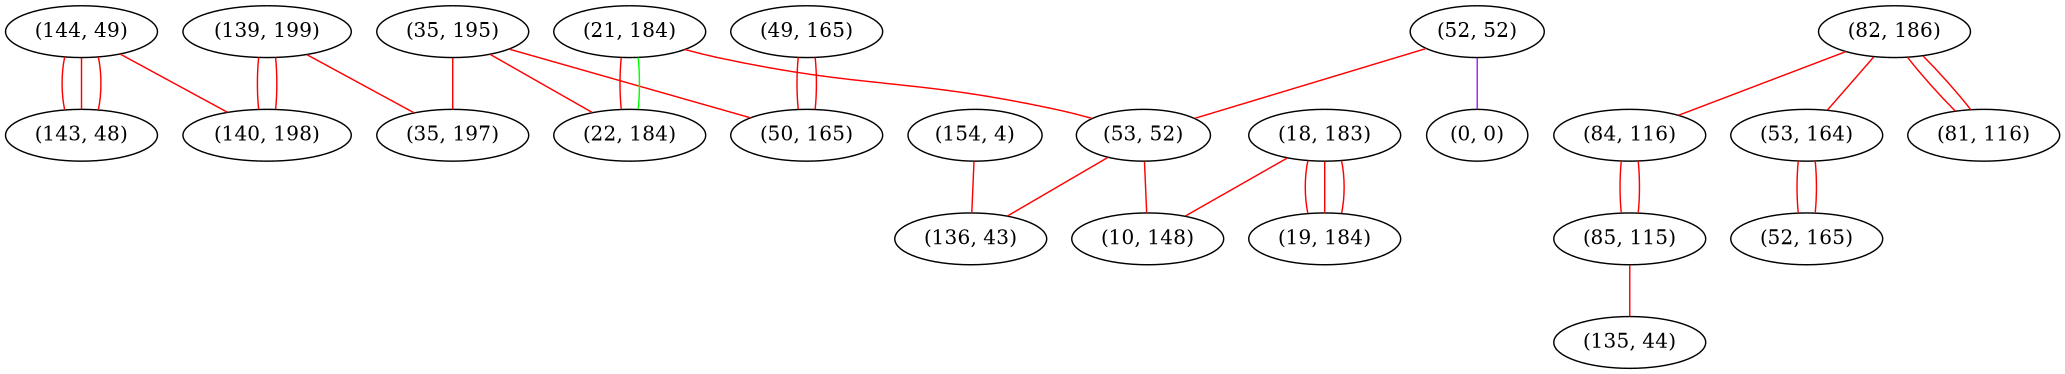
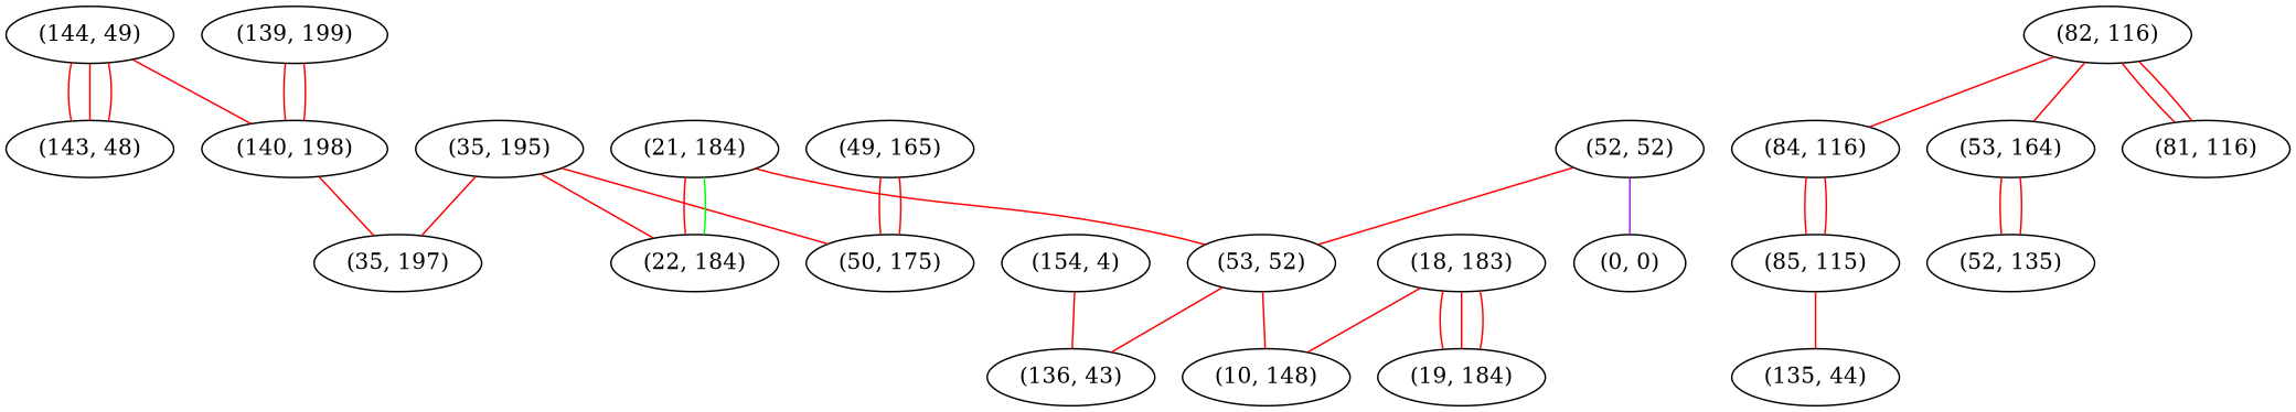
  graph {
    edge [color=red weight=1]
    "(144, 49)"
    "(143, 48)"
    "(140, 198)"
    "(18, 183)"
    "(19, 184)"
    "(10, 148)"
    "(35, 195)"
    "(35, 197)"
    "(22, 184)"
-   "(50, 165)"
+   "(50, 165)" [label="(50, 175)"]
    "(49, 165)"
    "(52, 52)"
    "(53, 52)"
    "(0, 0)"
    "(136, 43)"
-   "(82, 116)" [label="(82, 186)"]
+   "(82, 116)"
    "(84, 116)"
    "(53, 164)"
    "(81, 116)"
    "(85, 115)"
-   "(52, 165)"
+   "(52, 165)" [label="(52, 135)"]
    "(21, 184)"
    "(139, 199)"
    "(135, 44)"
    "(154, 4)"
    "(144, 49)" -- "(143, 48)"
    "(144, 49)" -- "(143, 48)"
    "(144, 49)" -- "(143, 48)"
    "(144, 49)" -- "(140, 198)"
    "(18, 183)" -- "(19, 184)"
    "(18, 183)" -- "(19, 184)"
    "(18, 183)" -- "(19, 184)"
    "(18, 183)" -- "(10, 148)"
    "(35, 195)" -- "(35, 197)"
    "(35, 195)" -- "(22, 184)"
    "(35, 195)" -- "(50, 165)"
    "(49, 165)" -- "(50, 165)"
    "(49, 165)" -- "(50, 165)"
    "(52, 52)" -- "(53, 52)"
    "(52, 52)" -- "(0, 0)" [color=purple weight=4]
    "(53, 52)" -- "(10, 148)"
    "(53, 52)" -- "(136, 43)"
    "(82, 116)" -- "(84, 116)"
    "(82, 116)" -- "(53, 164)"
    "(82, 116)" -- "(81, 116)"
    "(82, 116)" -- "(81, 116)"
    "(84, 116)" -- "(85, 115)"
    "(84, 116)" -- "(85, 115)"
    "(53, 164)" -- "(52, 165)"
    "(53, 164)" -- "(52, 165)"
    "(85, 115)" -- "(135, 44)"
    "(21, 184)" -- "(22, 184)"
    "(21, 184)" -- "(22, 184)" [color=green weight=2]
    "(21, 184)" -- "(53, 52)"
    "(139, 199)" -- "(140, 198)"
    "(139, 199)" -- "(140, 198)"
-   "(139, 199)" -- "(35, 197)"
+   "(140, 198)" -- "(35, 197)"
    "(154, 4)" -- "(136, 43)"
  }
